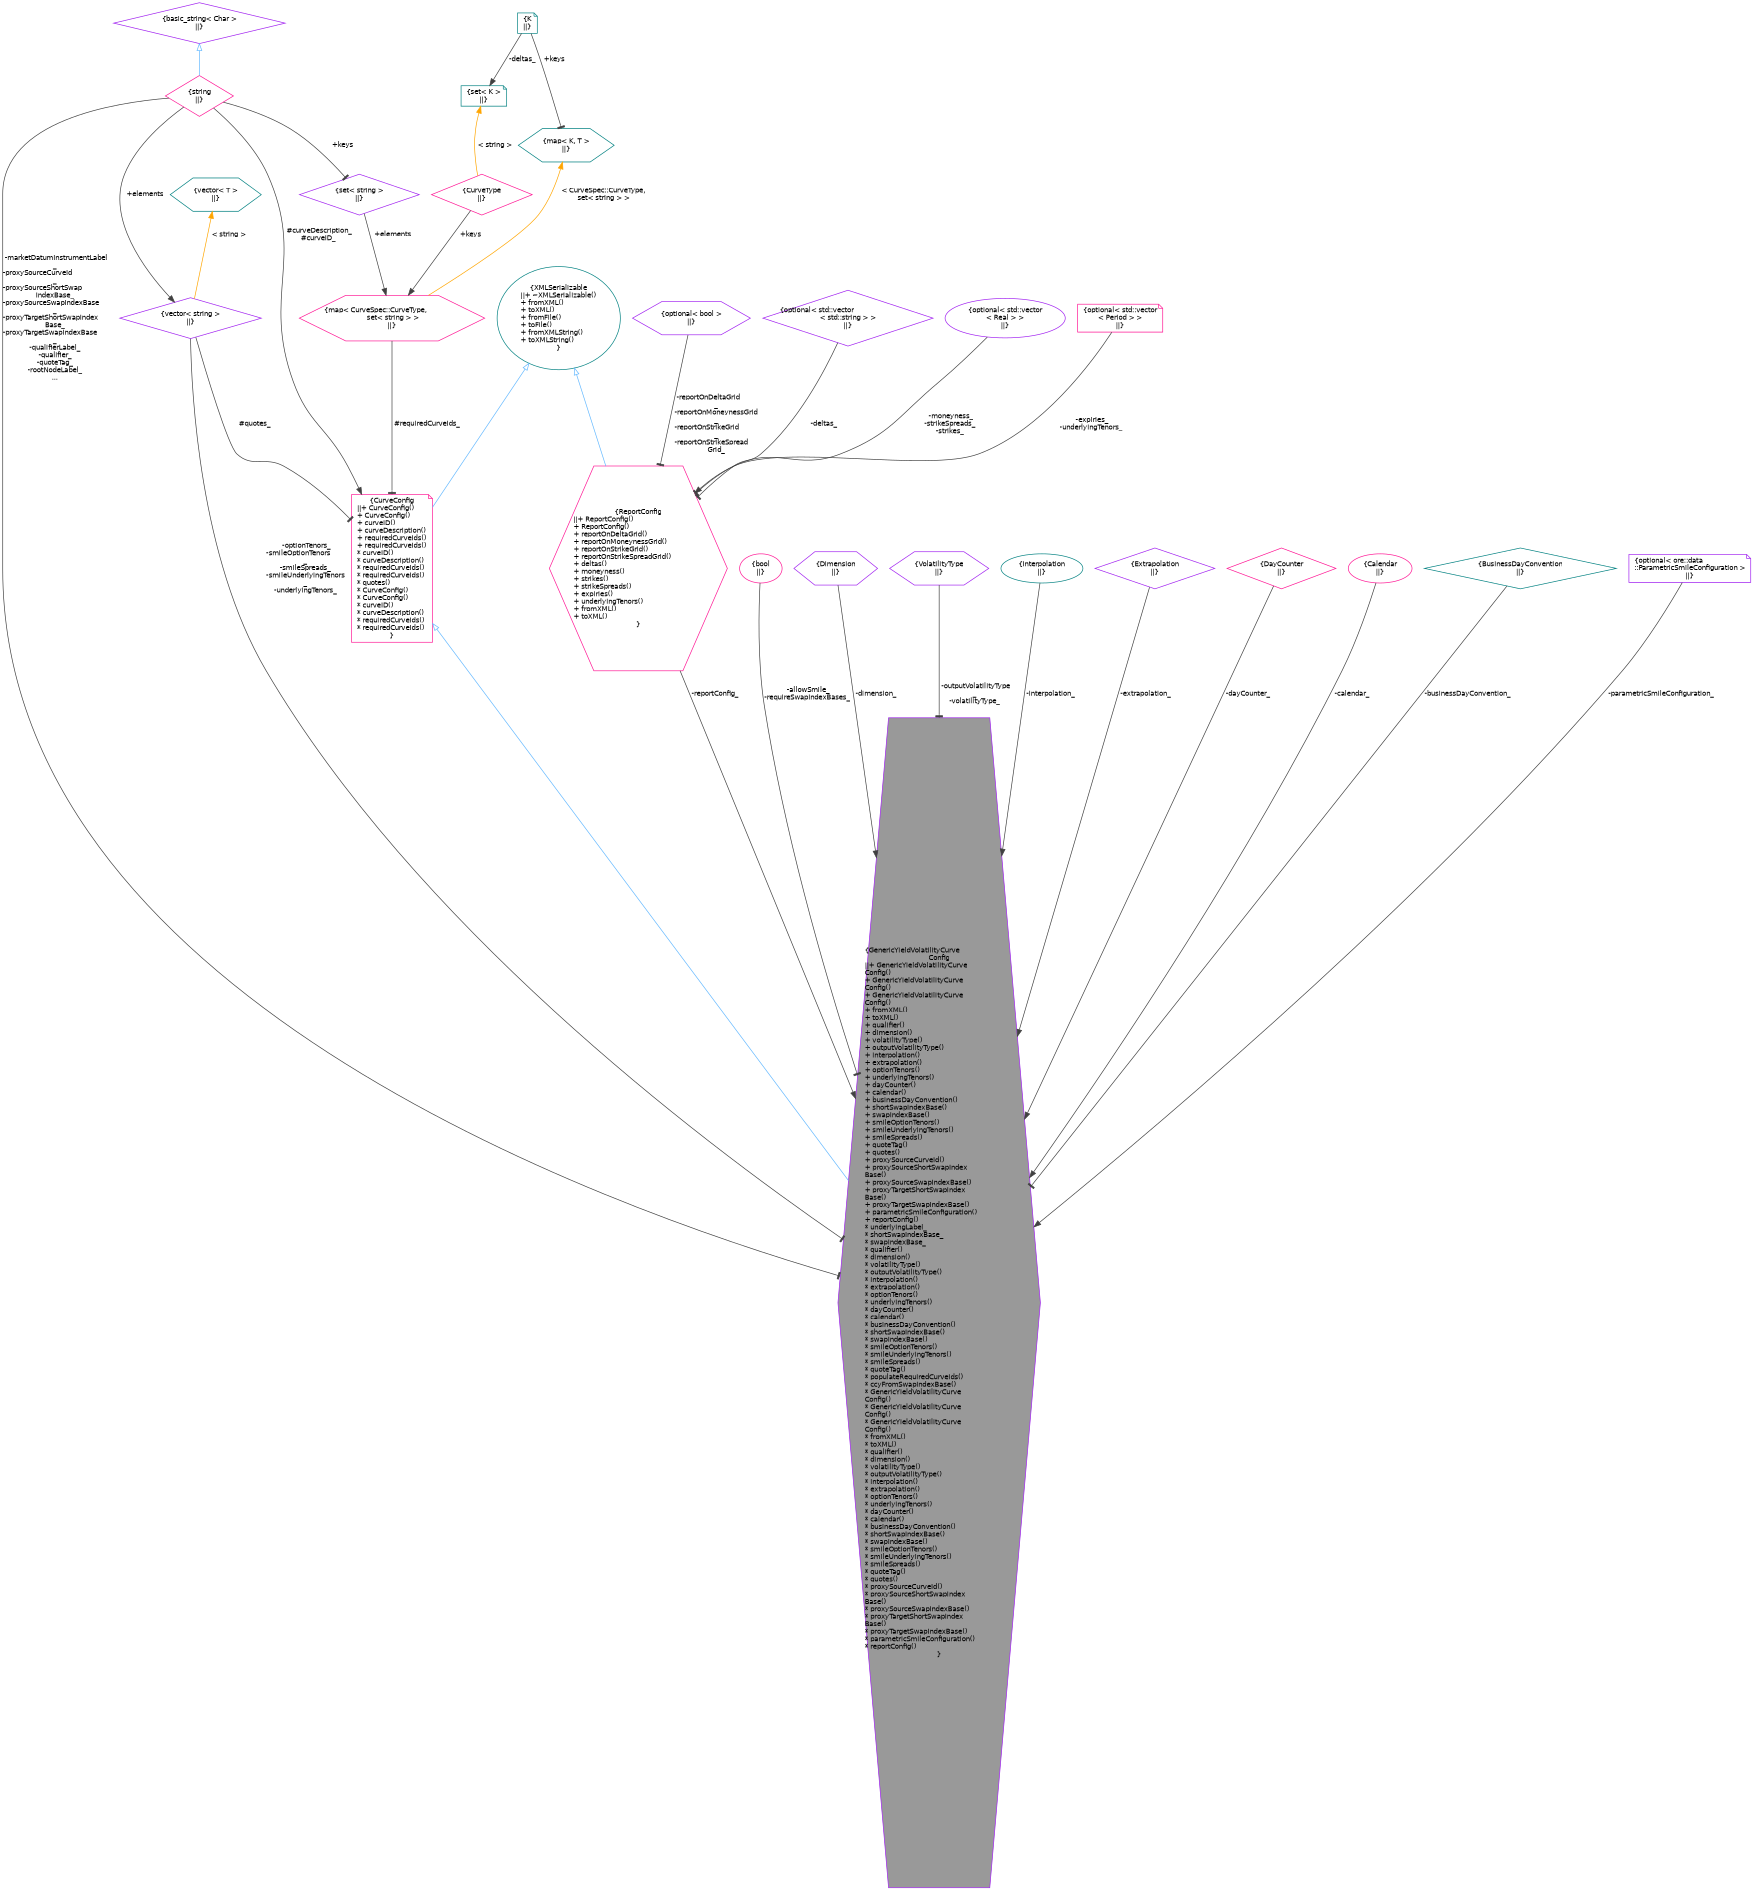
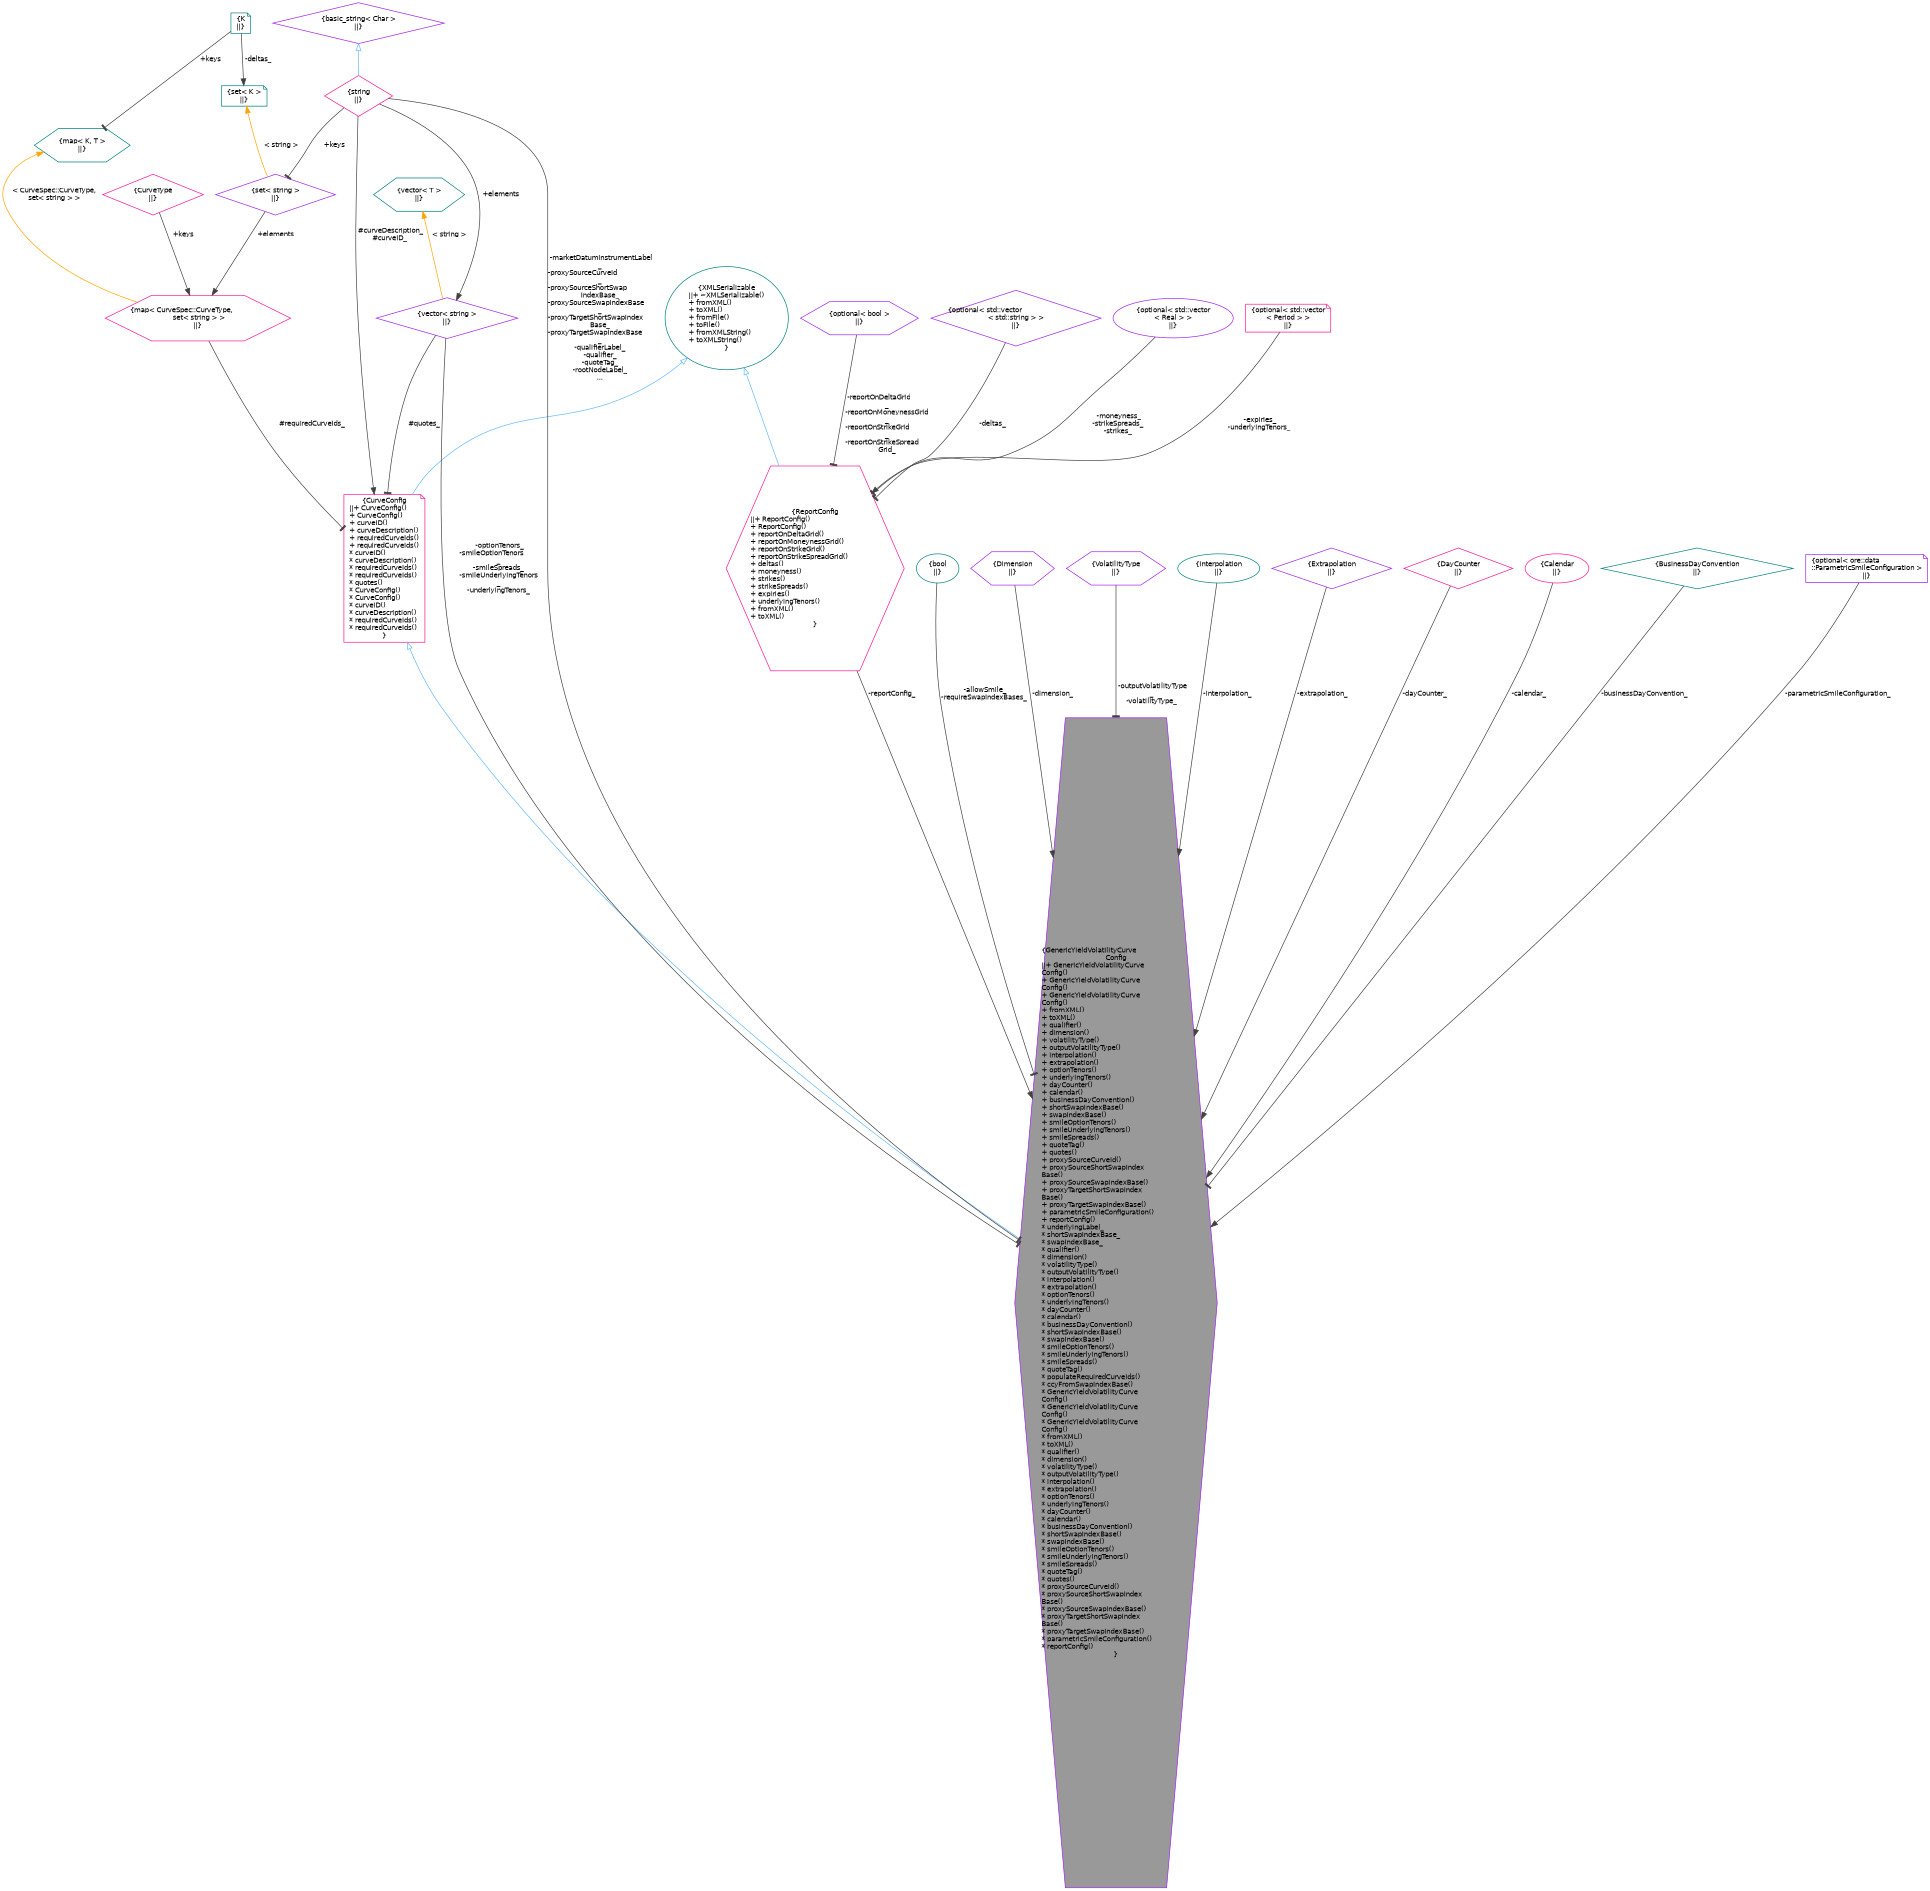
  digraph {
    node [color=purple fillcolor=white fontname=Helvetica fontsize=10 shape=diamond style=filled]
    edge [color=grey25 fontname=Helvetica fontsize=10 labelfontname=Helvetica labelfontsize=10 style=solid arrowhead=normal]
    n1 [fillcolor=grey60 fontcolor=black height=0.2 label="{GenericYieldVolatilityCurve\lConfig\n||+ GenericYieldVolatilityCurve\lConfig()\l+ GenericYieldVolatilityCurve\lConfig()\l+ GenericYieldVolatilityCurve\lConfig()\l+ fromXML()\l+ toXML()\l+ qualifier()\l+ dimension()\l+ volatilityType()\l+ outputVolatilityType()\l+ interpolation()\l+ extrapolation()\l+ optionTenors()\l+ underlyingTenors()\l+ dayCounter()\l+ calendar()\l+ businessDayConvention()\l+ shortSwapIndexBase()\l+ swapIndexBase()\l+ smileOptionTenors()\l+ smileUnderlyingTenors()\l+ smileSpreads()\l+ quoteTag()\l+ quotes()\l+ proxySourceCurveId()\l+ proxySourceShortSwapIndex\lBase()\l+ proxySourceSwapIndexBase()\l+ proxyTargetShortSwapIndex\lBase()\l+ proxyTargetSwapIndexBase()\l+ parametricSmileConfiguration()\l+ reportConfig()\l* underlyingLabel_\l* shortSwapIndexBase_\l* swapIndexBase_\l* qualifier()\l* dimension()\l* volatilityType()\l* outputVolatilityType()\l* interpolation()\l* extrapolation()\l* optionTenors()\l* underlyingTenors()\l* dayCounter()\l* calendar()\l* businessDayConvention()\l* shortSwapIndexBase()\l* swapIndexBase()\l* smileOptionTenors()\l* smileUnderlyingTenors()\l* smileSpreads()\l* quoteTag()\l* populateRequiredCurveIds()\l* ccyFromSwapIndexBase()\l* GenericYieldVolatilityCurve\lConfig()\l* GenericYieldVolatilityCurve\lConfig()\l* GenericYieldVolatilityCurve\lConfig()\l* fromXML()\l* toXML()\l* qualifier()\l* dimension()\l* volatilityType()\l* outputVolatilityType()\l* interpolation()\l* extrapolation()\l* optionTenors()\l* underlyingTenors()\l* dayCounter()\l* calendar()\l* businessDayConvention()\l* shortSwapIndexBase()\l* swapIndexBase()\l* smileOptionTenors()\l* smileUnderlyingTenors()\l* smileSpreads()\l* quoteTag()\l* quotes()\l* proxySourceCurveId()\l* proxySourceShortSwapIndex\lBase()\l* proxySourceSwapIndexBase()\l* proxyTargetShortSwapIndex\lBase()\l* proxyTargetSwapIndexBase()\l* parametricSmileConfiguration()\l* reportConfig()\l}" shape=hexagon width=0.4]
    n2 [color=deeppink height=0.2 label="{CurveConfig\n||+ CurveConfig()\l+ CurveConfig()\l+ curveID()\l+ curveDescription()\l+ requiredCurveIds()\l+ requiredCurveIds()\l* curveID()\l* curveDescription()\l* requiredCurveIds()\l* requiredCurveIds()\l* quotes()\l* CurveConfig()\l* CurveConfig()\l* curveID()\l* curveDescription()\l* requiredCurveIds()\l* requiredCurveIds()\l}" shape=note width=0.4]
    n3 [color=teal height=0.2 label="{XMLSerializable\n||+ ~XMLSerializable()\l+ fromXML()\l+ toXML()\l+ fromFile()\l+ toFile()\l+ fromXMLString()\l+ toXMLString()\l}" shape=ellipse width=0.4]
    n4 [color=deeppink height=0.2 label="{ReportConfig\n||+ ReportConfig()\l+ ReportConfig()\l+ reportOnDeltaGrid()\l+ reportOnMoneynessGrid()\l+ reportOnStrikeGrid()\l+ reportOnStrikeSpreadGrid()\l+ deltas()\l+ moneyness()\l+ strikes()\l+ strikeSpreads()\l+ expiries()\l+ underlyingTenors()\l+ fromXML()\l+ toXML()\l}" shape=hexagon width=0.4]
    n5 [color=deeppink height=0.2 label="{string\n||}" width=0.4]
    n6 [height=0.2 label="{vector\< string \>\n||}" width=0.4]
    n7 [height=0.2 label="{set\< string \>\n||}" width=0.4]
    n8 [color=deeppink height=0.2 label="{map\< CurveSpec::CurveType,\l set\< string \> \>\n||}" shape=hexagon width=0.4]
    n9 [height=0.2 label="{basic_string\< Char \>\n||}" width=0.4]
    n10 [color=teal height=0.2 label="{vector\< T \>\n||}" shape=hexagon width=0.4]
    n11 [color=teal height=0.2 label="{map\< K, T \>\n||}" shape=hexagon width=0.4]
    n12 [color=deeppink height=0.2 label="{CurveType\n||}" width=0.4]
    n13 [color=teal height=0.2 label="{set\< K \>\n||}" shape=note width=0.4]
    n14 [color=teal height=0.2 label="{K\n||}" shape=note width=0.4]
-   n15 [color=deeppink height=0.2 label="{bool\n||}" shape=ellipse width=0.4]
+   n15 [color=teal height=0.2 label="{bool\n||}" shape=ellipse width=0.4]
    n16 [height=0.2 label="{Dimension\n||}" shape=hexagon width=0.4]
    n17 [height=0.2 label="{VolatilityType\n||}" shape=hexagon width=0.4]
    n18 [color=teal height=0.2 label="{Interpolation\n||}" shape=ellipse width=0.4]
    n19 [height=0.2 label="{Extrapolation\n||}" width=0.4]
    n20 [color=deeppink height=0.2 label="{DayCounter\n||}" width=0.4]
    n21 [color=deeppink height=0.2 label="{Calendar\n||}" shape=ellipse width=0.4]
    n22 [color=teal height=0.2 label="{BusinessDayConvention\n||}" width=0.4]
    n23 [height=0.2 label="{optional\< ore::data\l::ParametricSmileConfiguration \>\n||}" shape=note width=0.4]
    n24 [height=0.2 label="{optional\< bool \>\n||}" shape=hexagon width=0.4]
    n25 [height=0.2 label="{optional\< std::vector\l\< std::string \> \>\n||}" width=0.4]
    n26 [height=0.2 label="{optional\< std::vector\l\< Real \> \>\n||}" shape=ellipse width=0.4]
    n27 [color=deeppink height=0.2 label="{optional\< std::vector\l\< Period \> \>\n||}" shape=note width=0.4]
    n2 -> n1 [arrowtail=onormal color=steelblue1 dir=back arrowhead=""]
    n3 -> n2 [arrowtail=onormal color=steelblue1 dir=back arrowhead=""]
    n3 -> n4 [arrowtail=onormal color=steelblue1 dir=back arrowhead=""]
    n4 -> n1 [label=" -reportConfig_"]
    n5 -> n1 [arrowhead=tee label=" -marketDatumInstrumentLabel\l_\n-proxySourceCurveId\l_\n-proxySourceShortSwap\lIndexBase_\n-proxySourceSwapIndexBase\l_\n-proxyTargetShortSwapIndex\lBase_\n-proxyTargetSwapIndexBase\l_\n-qualifierLabel_\n-qualifier_\n-quoteTag_\n-rootNodeLabel_\n..."]
    n5 -> n2 [label=" #curveDescription_\n#curveID_"]
    n5 -> n6 [label=" +elements"]
    n5 -> n7 [arrowhead=tee label=" +keys"]
    n6 -> n1 [arrowhead=tee label=" -optionTenors_\n-smileOptionTenors\l_\n-smileSpreads_\n-smileUnderlyingTenors\l_\n-underlyingTenors_"]
    n6 -> n2 [arrowhead=tee label=" #quotes_"]
    n7 -> n8 [label=" +elements"]
    n8 -> n2 [arrowhead=tee label=" #requiredCurveIds_"]
    n9 -> n5 [arrowtail=onormal color=steelblue1 dir=back arrowhead=""]
    n10 -> n6 [color=orange dir=back label=" \< string \>" arrowhead=""]
    n11 -> n8 [color=orange dir=back label=" \< CurveSpec::CurveType,\l set\< string \> \>" arrowhead=""]
    n12 -> n8 [label=" +keys"]
-   n13 -> n12 [color=orange dir=back label=" \< string \>" arrowhead=""]
+   n13 -> n7 [color=orange dir=back label=" \< string \>" arrowhead=""]
    n14 -> n11 [arrowhead=tee label=" +keys"]
    n14 -> n13 [label=" -deltas_"]
    n15 -> n1 [arrowhead=tee label=" -allowSmile_\n-requireSwapIndexBases_"]
    n16 -> n1 [label=" -dimension_"]
    n17 -> n1 [arrowhead=tee label=" -outputVolatilityType\l_\n-volatilityType_"]
    n18 -> n1 [label=" -interpolation_"]
    n19 -> n1 [label=" -extrapolation_"]
    n20 -> n1 [label=" -dayCounter_"]
    n21 -> n1 [label=" -calendar_"]
    n22 -> n1 [arrowhead=tee label=" -businessDayConvention_"]
    n23 -> n1 [label=" -parametricSmileConfiguration_"]
    n24 -> n4 [arrowhead=tee label=" -reportOnDeltaGrid\l_\n-reportOnMoneynessGrid\l_\n-reportOnStrikeGrid\l_\n-reportOnStrikeSpread\lGrid_"]
    n25 -> n4 [arrowhead=tee label=" -deltas_"]
    n26 -> n4 [arrowhead=tee label=" -moneyness_\n-strikeSpreads_\n-strikes_"]
    n27 -> n4 [label=" -expiries_\n-underlyingTenors_"]
  }
